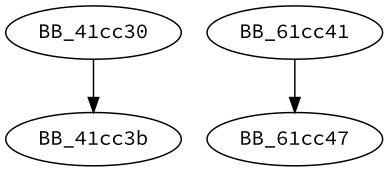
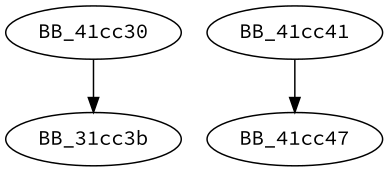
  digraph {
    fontname="Source Code Pro"
    node [fontname="Source Code Pro"]
    edge [fontname="Source Code Pro"]
    BB_41cc30
-   BB_41cc3b
-   BB_41cc41 [label=BB_61cc41]
-   BB_41cc47 [label=BB_61cc47]
+   BB_41cc3b [label=BB_31cc3b]
+   BB_41cc41
+   BB_41cc47
    BB_41cc30 -> BB_41cc3b
    BB_41cc41 -> BB_41cc47
  }
